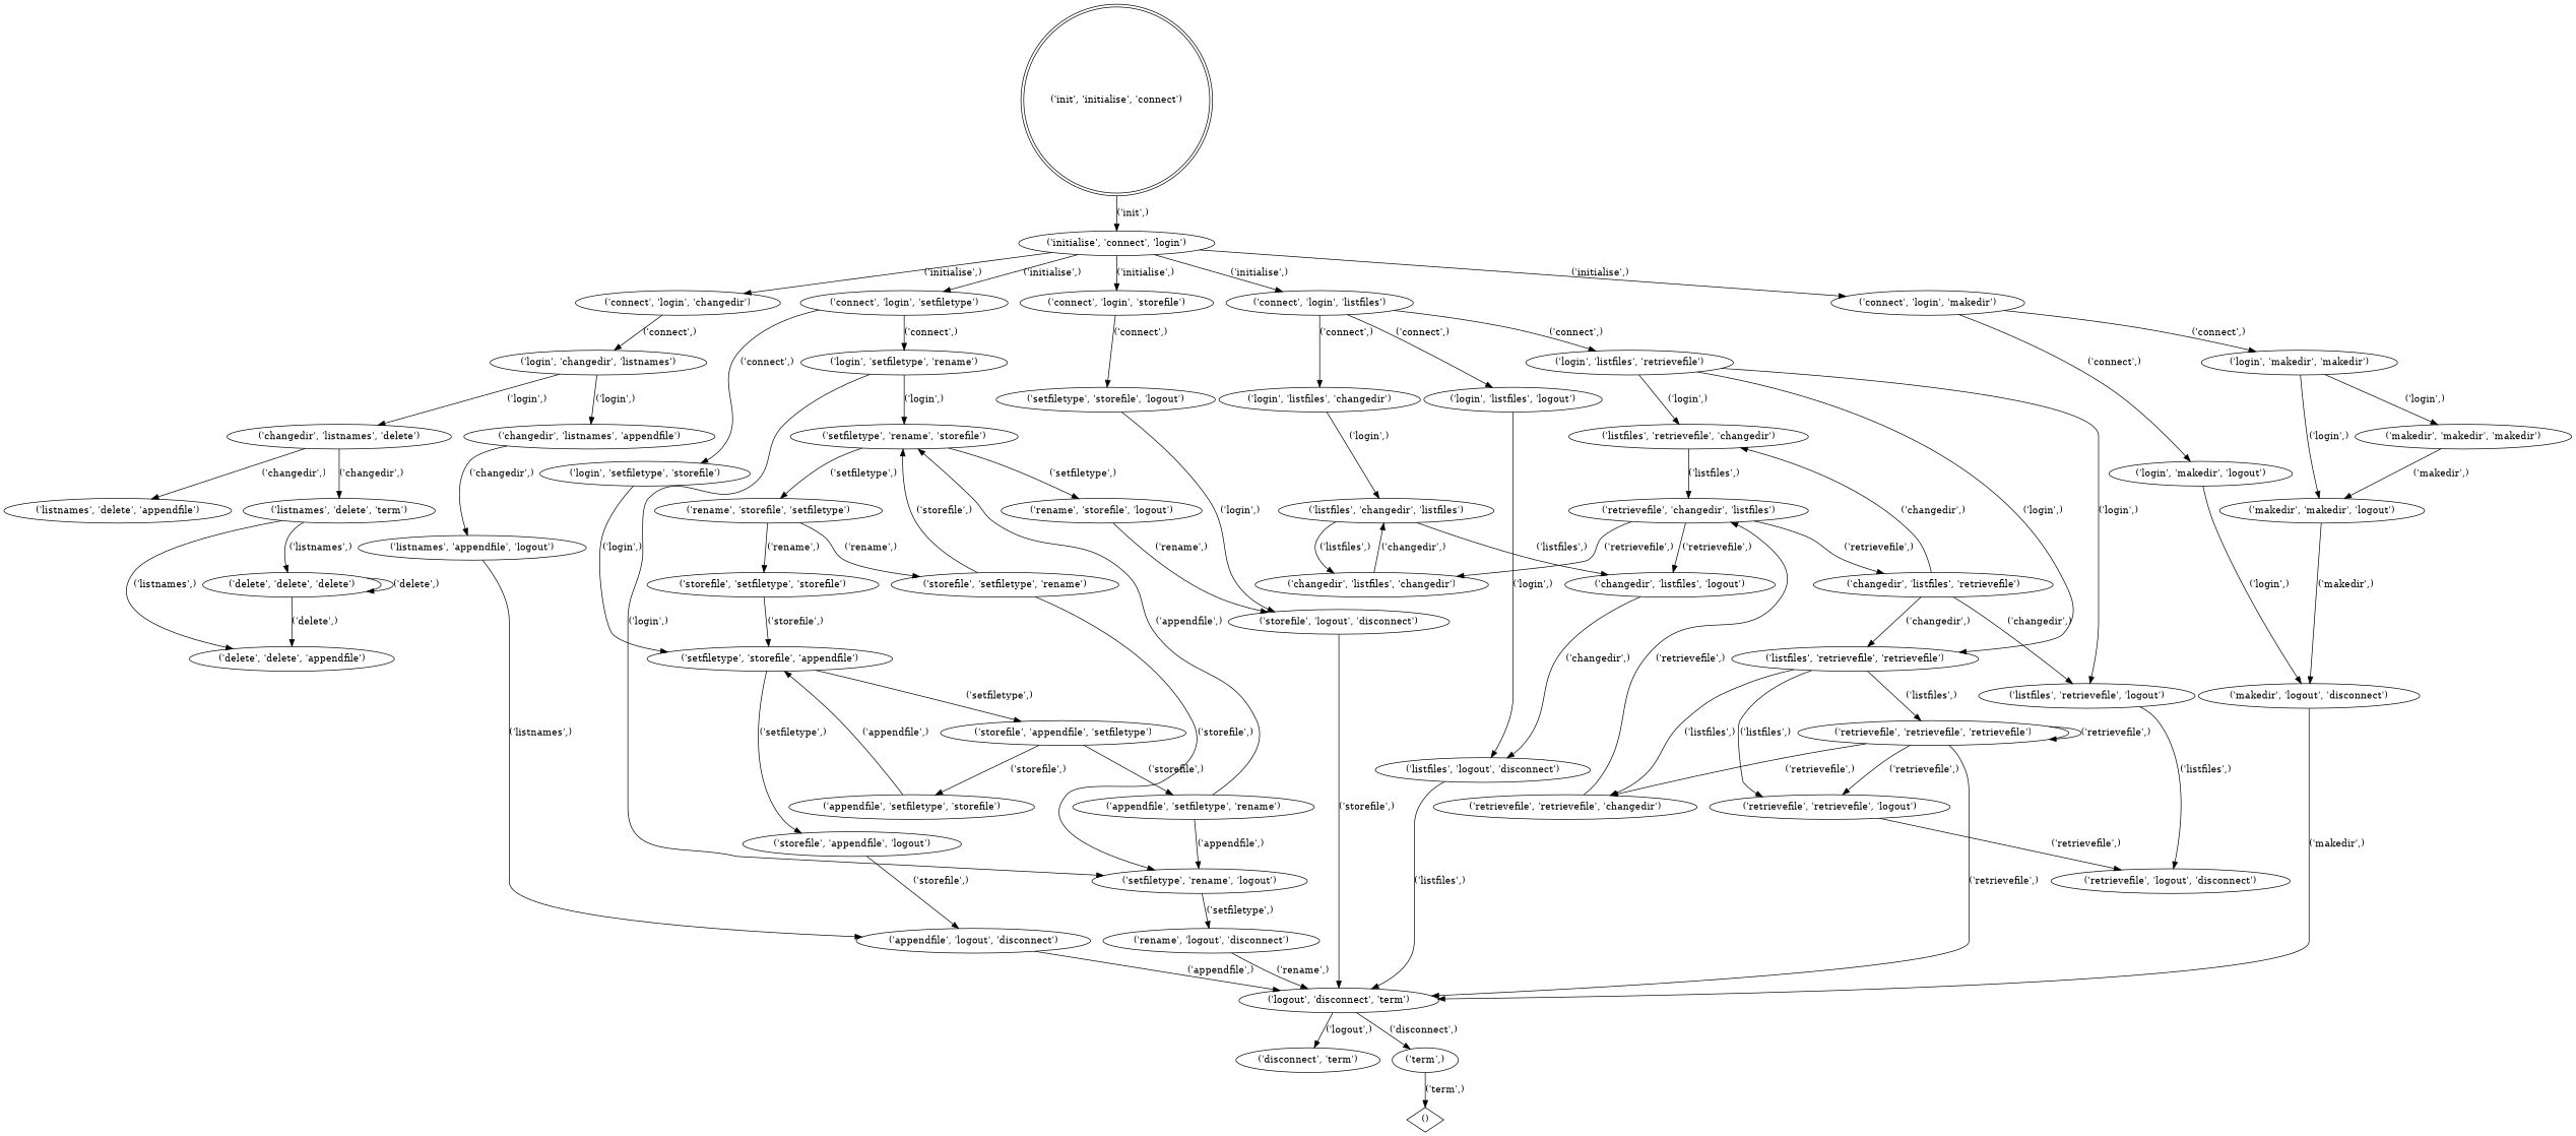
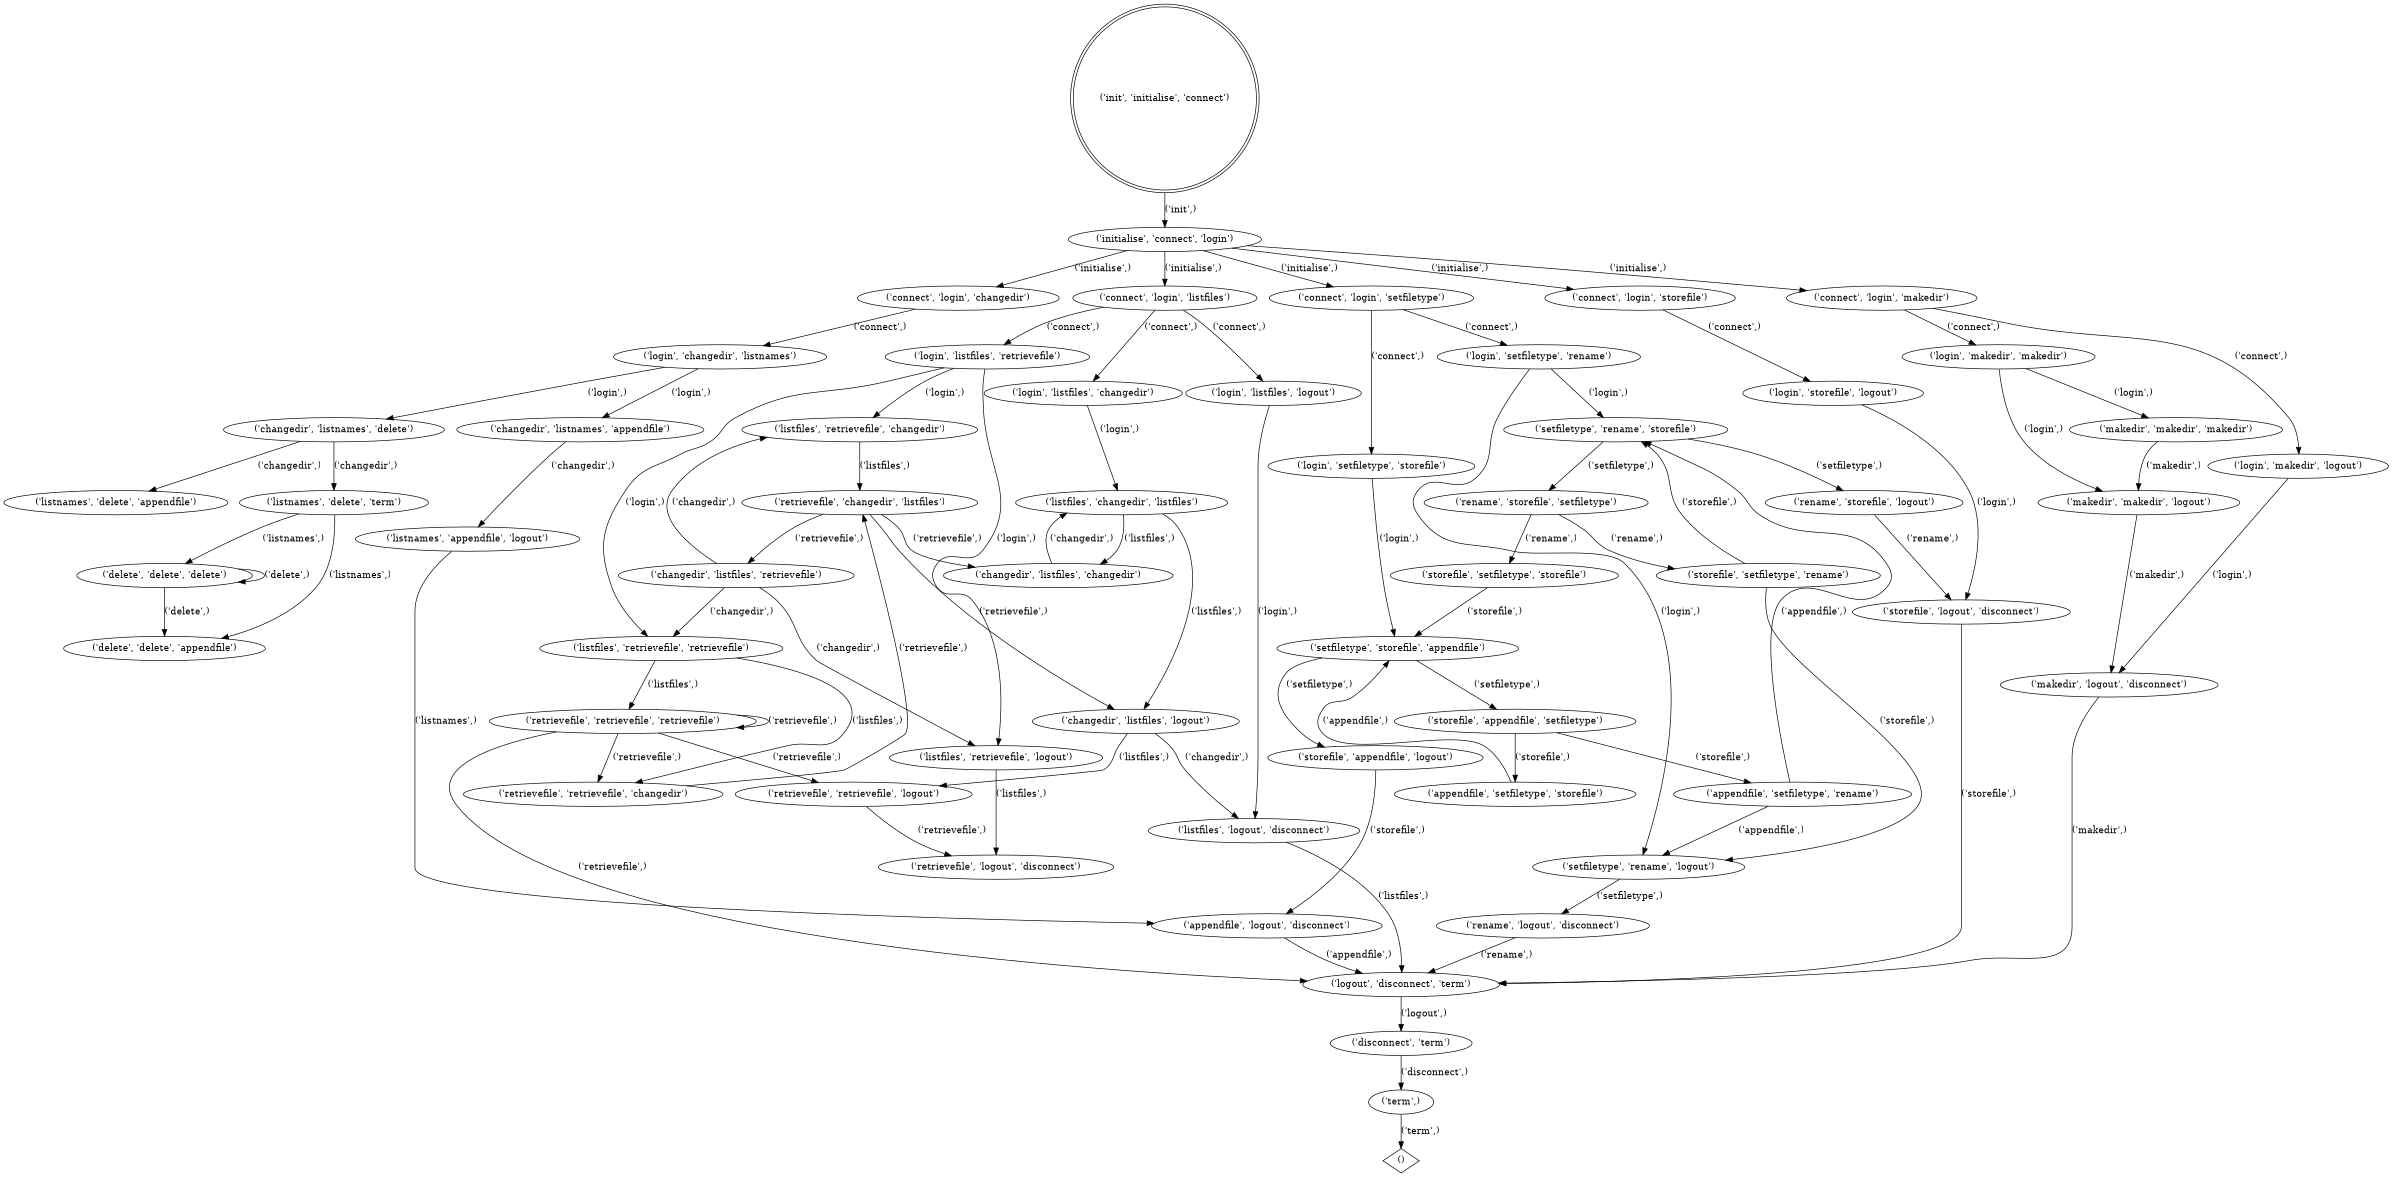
  digraph {
    edge [weight=46]
    n1 [label="('init', 'initialise', 'connect')" shape=doublecircle]
    n2 [label="('initialise', 'connect', 'login')"]
    n3 [label="('connect', 'login', 'changedir')"]
    n4 [label="('connect', 'login', 'listfiles')"]
    n5 [label="('connect', 'login', 'setfiletype')"]
    n6 [label="('connect', 'login', 'storefile')"]
    n7 [label="('connect', 'login', 'makedir')"]
    n8 [label="('login', 'changedir', 'listnames')"]
    n9 [label="('login', 'listfiles', 'logout')"]
    n10 [label="('login', 'listfiles', 'changedir')"]
    n11 [label="('login', 'listfiles', 'retrievefile')"]
    n12 [label="('login', 'setfiletype', 'rename')"]
    n13 [label="('login', 'setfiletype', 'storefile')"]
-   n14 [label="('setfiletype', 'storefile', 'logout')"]
+   n14 [label="('login', 'storefile', 'logout')"]
    n15 [label="('login', 'makedir', 'logout')"]
    n16 [label="('login', 'makedir', 'makedir')"]
    n17 [label="('changedir', 'listnames', 'delete')"]
    n18 [label="('changedir', 'listnames', 'appendfile')"]
    n19 [label="('listnames', 'delete', 'term')"]
    n20 [label="('listnames', 'delete', 'appendfile')"]
    n21 [label="('listnames', 'appendfile', 'logout')"]
    n22 [label="('delete', 'delete', 'appendfile')"]
    n23 [label="('delete', 'delete', 'delete')"]
    n24 [label="('appendfile', 'logout', 'disconnect')"]
    n25 [label="('logout', 'disconnect', 'term')"]
    n26 [label="('disconnect', 'term')"]
    n27 [label="('term',)"]
    n28 [label="()" shape=diamond]
    n29 [label="('listfiles', 'logout', 'disconnect')"]
    n30 [label="('listfiles', 'changedir', 'listfiles')"]
    n31 [label="('listfiles', 'retrievefile', 'changedir')"]
    n32 [label="('listfiles', 'retrievefile', 'logout')"]
    n33 [label="('listfiles', 'retrievefile', 'retrievefile')"]
    n34 [label="('setfiletype', 'rename', 'logout')"]
    n35 [label="('setfiletype', 'rename', 'storefile')"]
    n36 [label="('setfiletype', 'storefile', 'appendfile')"]
    n37 [label="('rename', 'logout', 'disconnect')"]
    n38 [label="('rename', 'storefile', 'setfiletype')"]
    n39 [label="('rename', 'storefile', 'logout')"]
    n40 [label="('changedir', 'listfiles', 'logout')"]
    n41 [label="('changedir', 'listfiles', 'changedir')"]
    n42 [label="('changedir', 'listfiles', 'retrievefile')"]
    n43 [label="('storefile', 'logout', 'disconnect')"]
    n44 [label="('makedir', 'logout', 'disconnect')"]
    n45 [label="('makedir', 'makedir', 'logout')"]
    n46 [label="('makedir', 'makedir', 'makedir')"]
    n47 [label="('retrievefile', 'changedir', 'listfiles')"]
    n48 [label="('retrievefile', 'logout', 'disconnect')"]
    n49 [label="('retrievefile', 'retrievefile', 'retrievefile')"]
    n50 [label="('retrievefile', 'retrievefile', 'changedir')"]
    n51 [label="('retrievefile', 'retrievefile', 'logout')"]
    n52 [label="('storefile', 'appendfile', 'logout')"]
    n53 [label="('storefile', 'appendfile', 'setfiletype')"]
    n54 [label="('appendfile', 'setfiletype', 'rename')"]
    n55 [label="('appendfile', 'setfiletype', 'storefile')"]
    n56 [label="('storefile', 'setfiletype', 'rename')"]
    n57 [label="('storefile', 'setfiletype', 'storefile')"]
    n1 -> n2 [label="('init',)" weight=1000]
    n2 -> n3 [label="('initialise',)" weight=254]
    n2 -> n4 [label="('initialise',)" weight=335]
    n2 -> n5 [label="('initialise',)" weight=201]
    n2 -> n6 [label="('initialise',)" weight=99]
    n2 -> n7 [label="('initialise',)" weight=111]
    n3 -> n8 [label="('connect',)" weight=254]
    n4 -> n9 [label="('connect',)" weight=135]
    n4 -> n10 [label="('connect',)" weight=127]
    n4 -> n11 [label="('connect',)" weight=73]
    n5 -> n12 [label="('connect',)" weight=89]
    n5 -> n13 [label="('connect',)" weight=112]
    n6 -> n14 [label="('connect',)" weight=99]
    n7 -> n15 [label="('connect',)" weight=97]
    n7 -> n16 [label="('connect',)" weight=14]
    n8 -> n17 [label="('login',)" weight=137]
    n8 -> n18 [label="('login',)" weight=117]
    n9 -> n29 [label="('login',)" weight=135]
    n10 -> n30 [label="('login',)" weight=127]
    n11 -> n31 [label="('login',)" weight=33]
    n11 -> n32 [label="('login',)" weight=30]
    n11 -> n33 [label="('login',)" weight=10]
    n12 -> n34 [label="('login',)" weight=39]
    n12 -> n35 [label="('login',)" weight=50]
    n13 -> n36 [label="('login',)" weight=112]
    n14 -> n43 [label="('login',)" weight=99]
    n15 -> n44 [label="('login',)" weight=97]
    n16 -> n45 [label="('login',)" weight=9]
    n16 -> n46 [label="('login',)" weight=5]
    n17 -> n19 [label="('changedir',)" weight=76]
    n17 -> n20 [label="('changedir',)" weight=61]
    n18 -> n21 [label="('changedir',)" weight=117]
    n19 -> n22 [label="('listnames',)" weight=30]
    n19 -> n23 [label="('listnames',)"]
    n21 -> n24 [label="('listnames',)" weight=117]
    n23 -> n22 [label="('delete',)"]
    n23 -> n23 [label="('delete',)" weight=56]
    n24 -> n25 [label="('appendfile',)" weight=363]
    n25 -> n26 [label="('logout',)" weight=1000]
-   n25 -> n27 [label="('disconnect',)" weight=1000]
+   n26 -> n27 [label="('disconnect',)" weight=1000]
    n27 -> n28 [label="('term',)" weight=1000]
    n29 -> n25 [label="('listfiles',)" weight=267]
    n30 -> n40 [label="('listfiles',)" weight=106]
    n30 -> n41 [label="('listfiles',)" weight=130]
    n31 -> n47 [label="('listfiles',)" weight=59]
    n32 -> n48 [label="('listfiles',)" weight=58]
    n33 -> n49 [label="('listfiles',)" weight=7]
    n33 -> n50 [label="('listfiles',)" weight=10]
-   n33 -> n51 [label="('listfiles',)" weight=8]
+   n40 -> n51 [label="('listfiles',)" weight=8]
    n34 -> n37 [label="('setfiletype',)"]
    n35 -> n38 [label="('setfiletype',)" weight=10]
    n35 -> n39 [label="('setfiletype',)"]
    n36 -> n52 [label="('setfiletype',)" weight=109]
    n36 -> n53 [label="('setfiletype',)" weight=22]
    n37 -> n25 [label="('rename',)"]
    n38 -> n56 [label="('rename',)" weight=4]
    n38 -> n57 [label="('rename',)" weight=6]
    n39 -> n43 [label="('rename',)"]
    n40 -> n29 [label="('changedir',)" weight=132]
    n41 -> n30 [label="('changedir',)" weight=169]
    n42 -> n31 [label="('changedir',)" weight=26]
    n42 -> n32 [label="('changedir',)" weight=28]
    n42 -> n33 [label="('changedir',)" weight=15]
    n43 -> n25 [label="('storefile',)" weight=145]
    n44 -> n25 [label="('makedir',)" weight=111]
    n45 -> n44 [label="('makedir',)" weight=14]
    n46 -> n45 [label="('makedir',)" weight=5]
    n47 -> n40 [label="('retrievefile',)" weight=26]
    n47 -> n41 [label="('retrievefile',)" weight=39]
    n47 -> n42 [label="('retrievefile',)" weight=9]
    n49 -> n25 [label="('retrievefile',)" weight=68]
    n49 -> n49 [label="('retrievefile',)" weight=4]
    n49 -> n50 [label="('retrievefile',)" weight=5]
    n49 -> n51 [label="('retrievefile',)" weight=2]
    n50 -> n47 [label="('retrievefile',)" weight=15]
    n51 -> n48 [label="('retrievefile',)" weight=10]
    n52 -> n24 [label="('storefile',)" weight=109]
    n53 -> n54 [label="('storefile',)" weight=9]
    n53 -> n55 [label="('storefile',)" weight=13]
    n54 -> n34 [label="('appendfile',)" weight=4]
    n54 -> n35 [label="('appendfile',)" weight=5]
    n55 -> n36 [label="('appendfile',)" weight=13]
    n56 -> n34 [label="('storefile',)" weight=3]
    n56 -> n35 [label="('storefile',)" weight=1]
    n57 -> n36 [label="('storefile',)" weight=6]
  }
